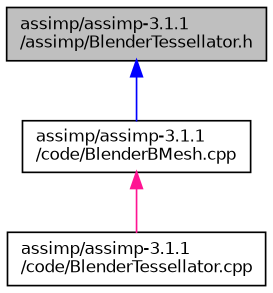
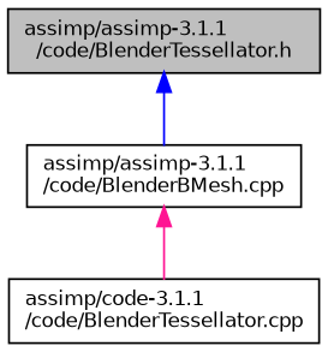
  digraph {
    node [color=black fillcolor=white fontname=Helvetica fontsize=10 shape=record style=filled]
    edge [dir=back fontname=Helvetica fontsize=10 labelfontname=Helvetica labelfontsize=10 style=solid]
-   n1 [fillcolor=grey75 fontcolor=black height=0.2 label="assimp/assimp-3.1.1\l/assimp/BlenderTessellator.h" width=0.4]
+   n1 [fillcolor=grey75 fontcolor=black height=0.2 label="assimp/assimp-3.1.1\l/code/BlenderTessellator.h" width=0.4]
    n2 [height=0.2 label="assimp/assimp-3.1.1\l/code/BlenderBMesh.cpp" width=0.4]
-   n3 [height=0.2 label="assimp/assimp-3.1.1\l/code/BlenderTessellator.cpp" width=0.4]
+   n3 [height=0.2 label="assimp/code-3.1.1\l/code/BlenderTessellator.cpp" width=0.4]
    n1 -> n2 [color=blue]
    n2 -> n3 [color=deeppink]
  }
